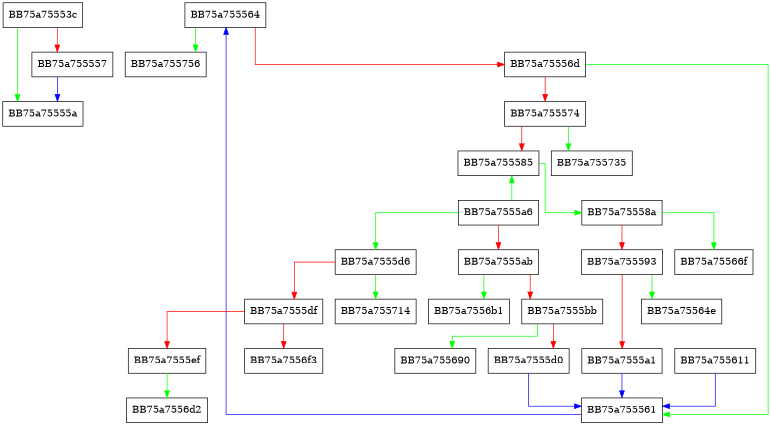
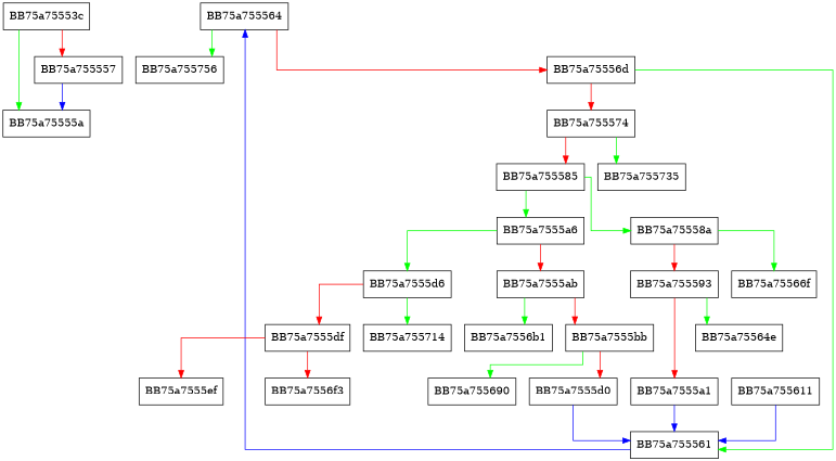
  digraph {
    splines=ortho
    node [shape=box]
    edge [color=green]
    BB75a75553c
    BB75a75555a
    BB75a755557
    BB75a755564
    BB75a755756
    BB75a75556d
    BB75a755561
    BB75a755574
    BB75a755735
    BB75a755585
    BB75a7555a6
    BB75a75558a
    BB75a7555d6
    BB75a7555ab
    BB75a75566f
    BB75a755593
    BB75a755714
    BB75a7555df
    BB75a7556b1
    BB75a7555bb
    BB75a75564e
    BB75a7555a1
    BB75a7556f3
    BB75a7555ef
    BB75a755690
    BB75a7555d0
-   BB75a7556d2
    BB75a755611
    BB75a75553c -> BB75a75555a
    BB75a75553c -> BB75a755557 [color=red]
    BB75a755557 -> BB75a75555a [color=blue]
    BB75a755564 -> BB75a755756
    BB75a755564 -> BB75a75556d [color=red]
    BB75a75556d -> BB75a755561
    BB75a75556d -> BB75a755574 [color=red]
    BB75a755561 -> BB75a755564 [color=blue]
    BB75a755574 -> BB75a755735
    BB75a755574 -> BB75a755585 [color=red]
-   BB75a7555a6 -> BB75a755585
+   BB75a755585 -> BB75a7555a6
    BB75a755585 -> BB75a75558a
    BB75a7555a6 -> BB75a7555d6
    BB75a7555a6 -> BB75a7555ab [color=red]
    BB75a75558a -> BB75a75566f
    BB75a75558a -> BB75a755593 [color=red]
    BB75a7555d6 -> BB75a755714
    BB75a7555d6 -> BB75a7555df [color=red]
    BB75a7555ab -> BB75a7556b1
    BB75a7555ab -> BB75a7555bb [color=red]
    BB75a755593 -> BB75a75564e
    BB75a755593 -> BB75a7555a1 [color=red]
    BB75a7555df -> BB75a7556f3 [color=red]
    BB75a7555df -> BB75a7555ef [color=red]
    BB75a7555bb -> BB75a755690
    BB75a7555bb -> BB75a7555d0 [color=red]
    BB75a7555a1 -> BB75a755561 [color=blue]
-   BB75a7555ef -> BB75a7556d2
    BB75a7555d0 -> BB75a755561 [color=blue]
    BB75a755611 -> BB75a755561 [color=blue]
  }
